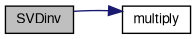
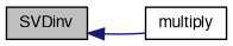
  digraph {
    rankdir=LR
    node [color=black fontname=FreeSans fontsize=10 shape=record]
    n1 [fillcolor=grey75 fontcolor=black height=0.2 label=SVDinv style=filled width=0.4]
    n2 [height=0.2 label=multiply width=0.4]
-   n2 -> n1 [color=midnightblue dir=back fontname=FreeSans fontsize=10 labelfontname=FreeSans labelfontsize=10 style=solid]
+   n1 -> n2 [color=midnightblue dir=back fontname=FreeSans fontsize=10 labelfontname=FreeSans labelfontsize=10 style=solid]
  }
